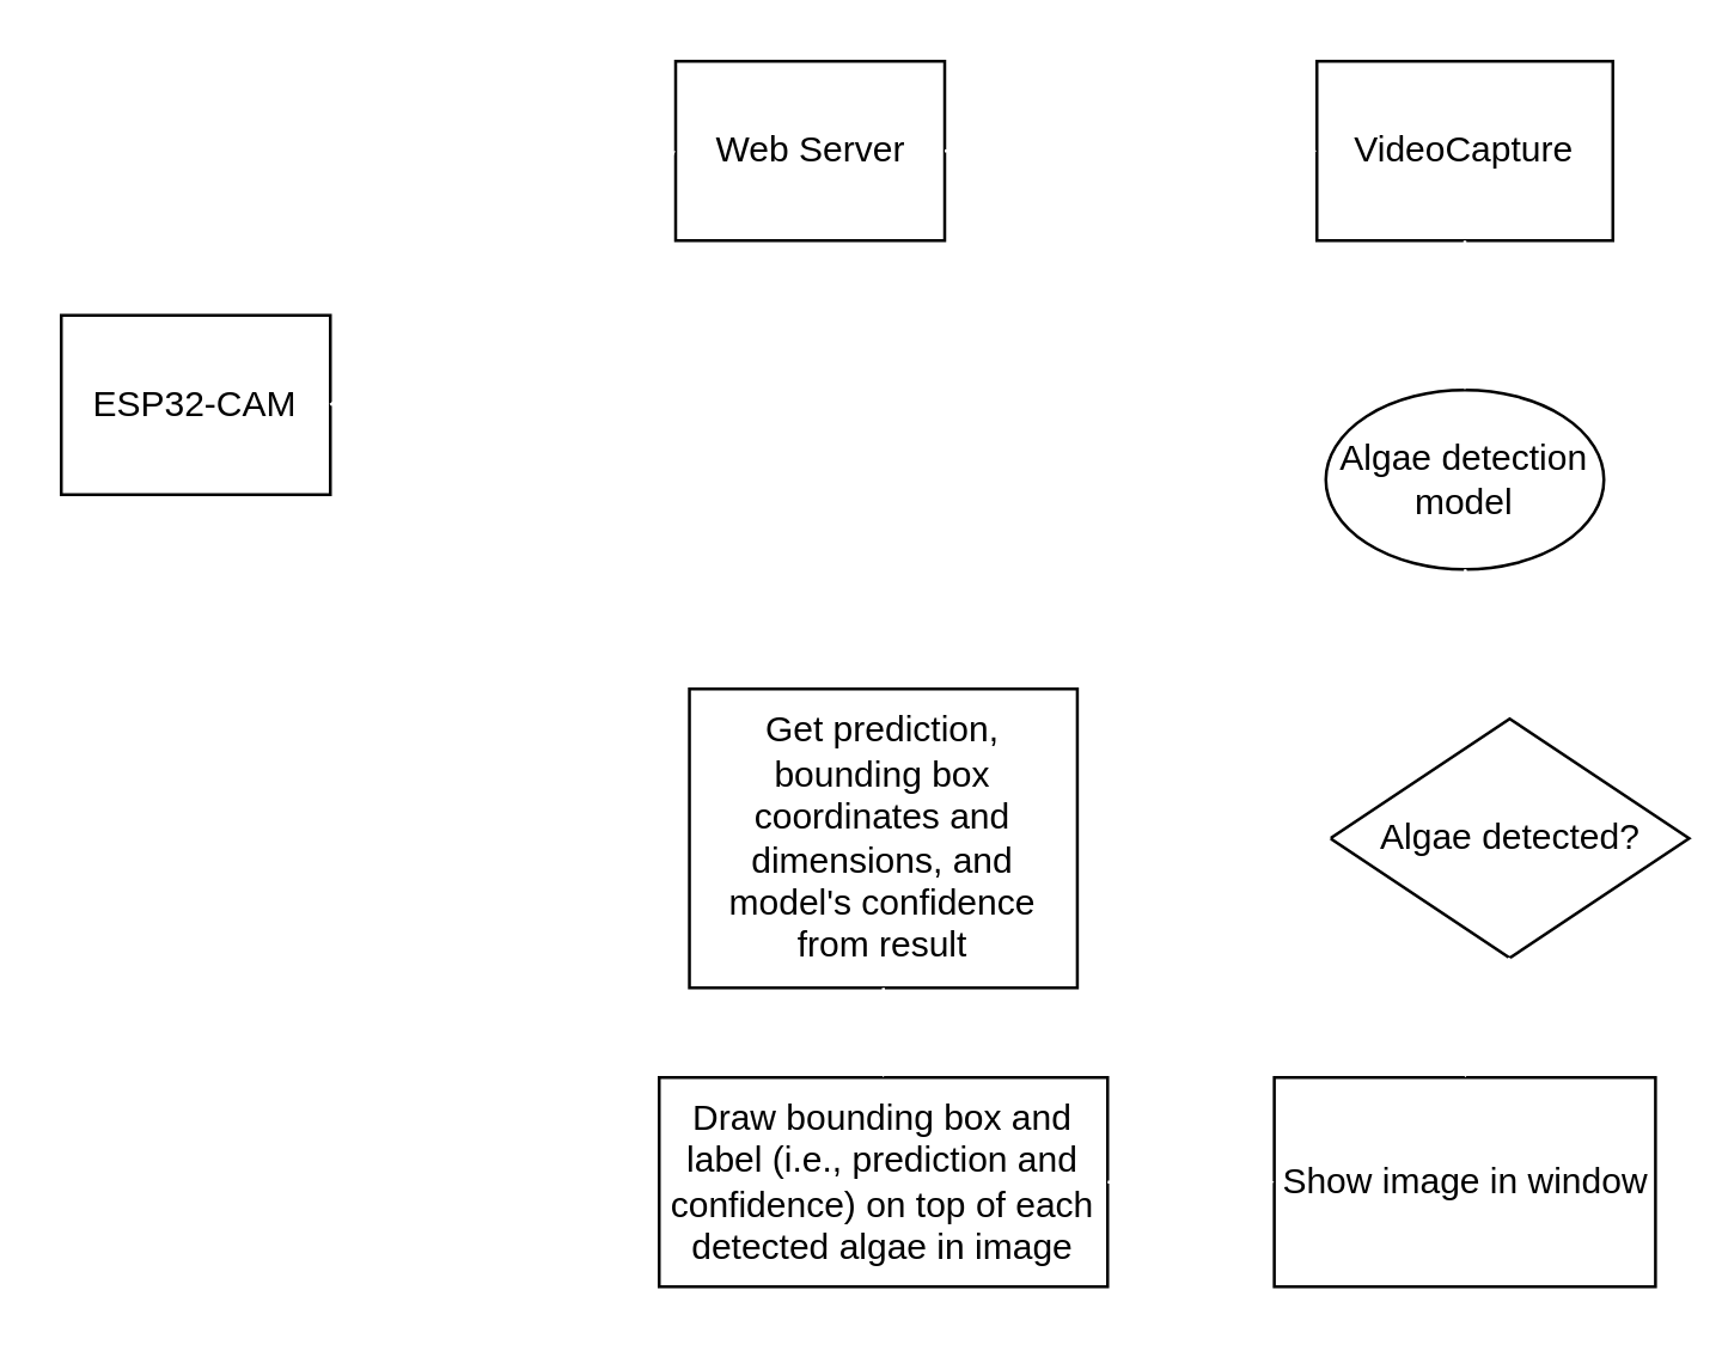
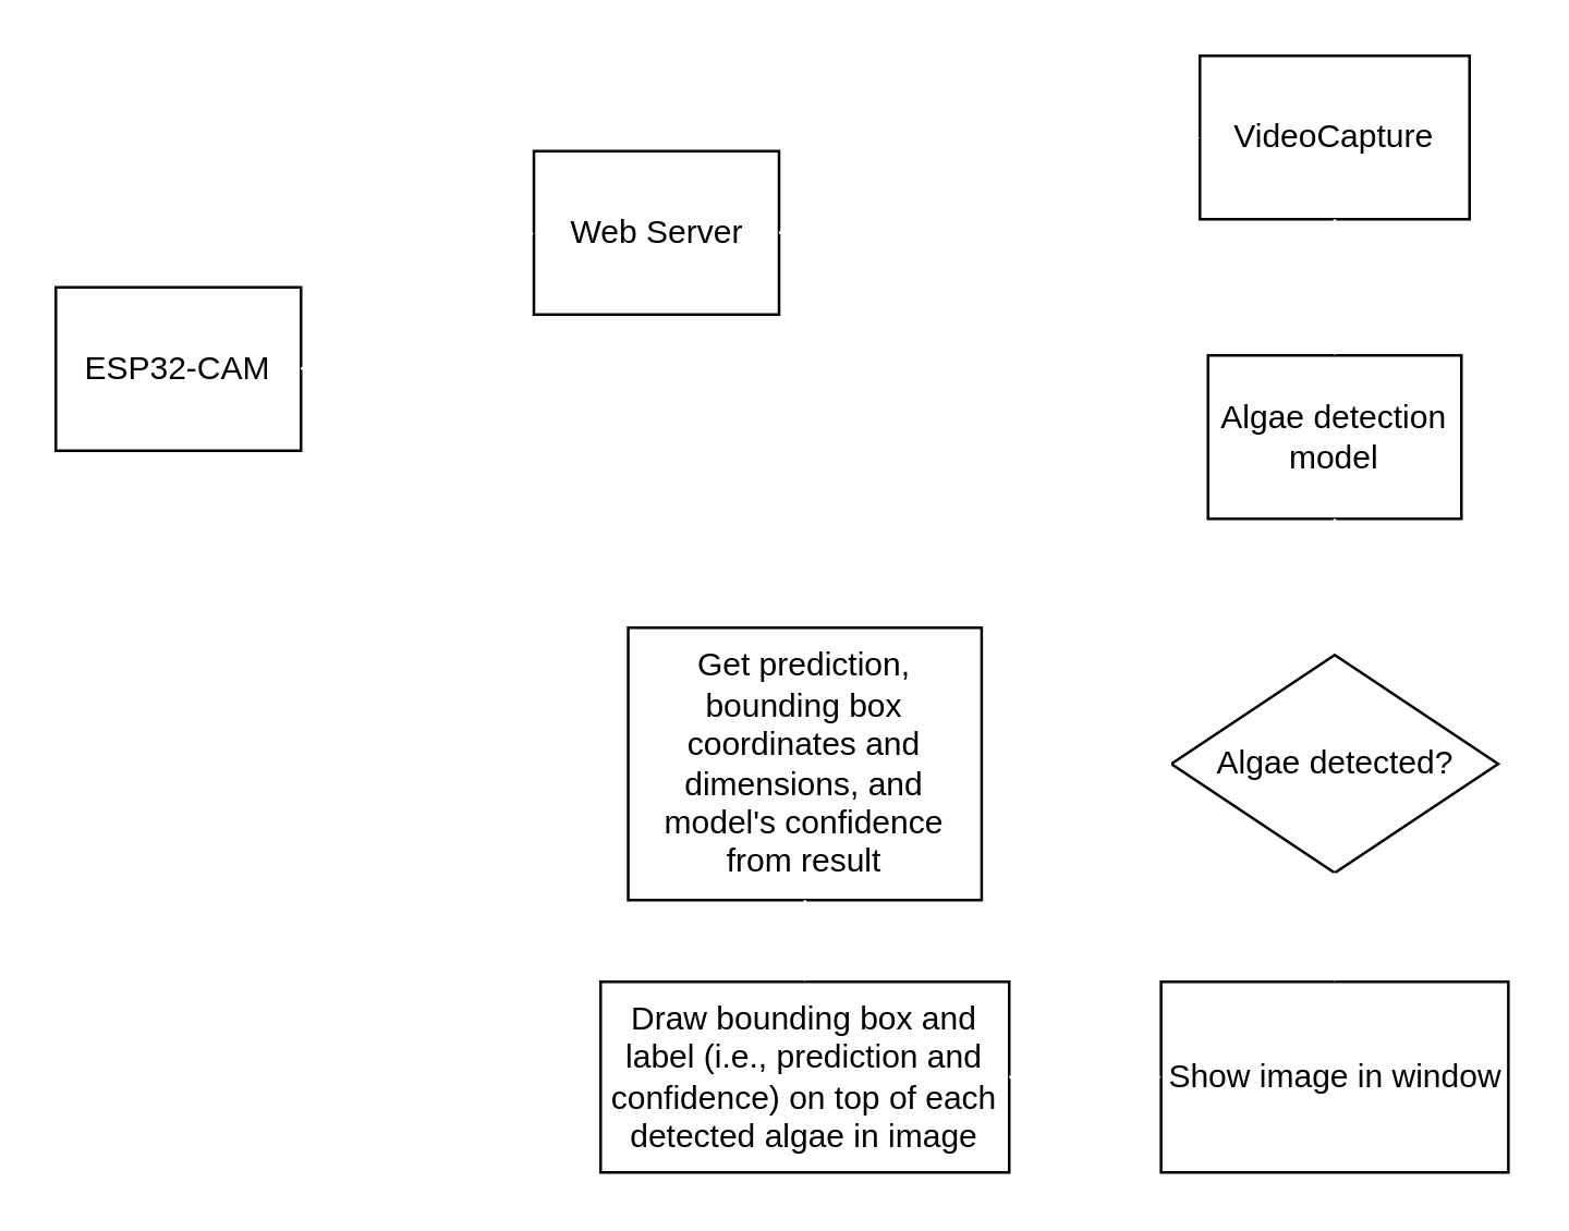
  <mxCell id="0" />
  <mxCell id="1" parent="0" />
- <mxCell id="2" value="Web Server" style="rounded=0;whiteSpace=wrap;html=1;labelBackgroundColor=none;" parent="1" vertex="1"><mxGeometry x="225.5" y="20" width="90" height="60" as="geometry" /></mxCell>
+ <mxCell id="2" value="Web Server" style="rounded=0;whiteSpace=wrap;html=1;labelBackgroundColor=none;" parent="1" vertex="1"><mxGeometry x="195.5" y="55" width="90" height="60" as="geometry" /></mxCell>
  <mxCell id="3" value="VideoCapture" style="rounded=0;whiteSpace=wrap;html=1;labelBackgroundColor=none;" parent="1" vertex="1"><mxGeometry x="440" y="20" width="99" height="60" as="geometry" /></mxCell>
  <mxCell id="4" value="" style="endArrow=classic;html=1;rounded=0;exitX=1;exitY=0.5;exitDx=0;exitDy=0;entryX=0;entryY=0.5;entryDx=0;entryDy=0;labelBackgroundColor=none;fontColor=default;strokeColor=#FFFFFF;" parent="1" source="2" target="3" edge="1"><mxGeometry width="50" height="50" relative="1" as="geometry"><mxPoint x="361" y="350" as="sourcePoint" /><mxPoint x="411" y="300" as="targetPoint" /></mxGeometry></mxCell>
- <mxCell id="5" value="Algae detection model" style="ellipse;whiteSpace=wrap;html=1;labelBackgroundColor=none;" parent="1" vertex="1"><mxGeometry x="443" y="130" width="93" height="60" as="geometry" /></mxCell>
+ <mxCell id="5" value="Algae detection model" style="rounded=0;whiteSpace=wrap;html=1;labelBackgroundColor=none;" parent="1" vertex="1"><mxGeometry x="443" y="130" width="93" height="60" as="geometry" /></mxCell>
  <mxCell id="6" value="" style="endArrow=classic;html=1;rounded=0;exitX=0.5;exitY=1;exitDx=0;exitDy=0;entryX=0.5;entryY=0;entryDx=0;entryDy=0;labelBackgroundColor=none;fontColor=default;strokeColor=#FFFFFF;" parent="1" source="3" target="5" edge="1"><mxGeometry width="50" height="50" relative="1" as="geometry"><mxPoint x="431" y="350" as="sourcePoint" /><mxPoint x="481" y="300" as="targetPoint" /></mxGeometry></mxCell>
  <mxCell id="7" value="Image (i.e., frame)" style="text;html=1;align=center;verticalAlign=middle;whiteSpace=wrap;rounded=0;labelBackgroundColor=none;fontColor=#FFFFFF;fillColor=none;" parent="1" vertex="1"><mxGeometry x="420" y="97" width="69" height="10" as="geometry" /></mxCell>
  <mxCell id="8" value="Show image in window" style="rounded=0;whiteSpace=wrap;html=1;labelBackgroundColor=none;" parent="1" vertex="1"><mxGeometry x="425.75" y="360" width="127.5" height="70" as="geometry" /></mxCell>
  <mxCell id="9" value="" style="endArrow=classic;html=1;rounded=0;exitX=0.5;exitY=1;exitDx=0;exitDy=0;entryX=0.5;entryY=0;entryDx=0;entryDy=0;labelBackgroundColor=none;fontColor=default;strokeColor=#FFFFFF;" parent="1" source="5" target="11" edge="1"><mxGeometry width="50" height="50" relative="1" as="geometry"><mxPoint x="489.5" y="200" as="sourcePoint" /><mxPoint x="670" y="130" as="targetPoint" /></mxGeometry></mxCell>
  <mxCell id="10" value="Result" style="text;html=1;align=center;verticalAlign=middle;whiteSpace=wrap;rounded=0;labelBackgroundColor=none;fontColor=#FFFFFF;fillColor=none;" parent="1" vertex="1"><mxGeometry x="495" y="205" width="29" height="11" as="geometry" /></mxCell>
- <mxCell id="11" value="Algae detected?" style="rhombus;whiteSpace=wrap;html=1;labelBackgroundColor=none;" parent="1" vertex="1"><mxGeometry x="444.5" y="240" width="120" height="80" as="geometry" /></mxCell>
+ <mxCell id="11" value="Algae detected?" style="rhombus;whiteSpace=wrap;html=1;labelBackgroundColor=none;" parent="1" vertex="1"><mxGeometry x="429.5" y="240" width="120" height="80" as="geometry" /></mxCell>
  <mxCell id="12" value="" style="endArrow=classic;html=1;rounded=0;exitX=0;exitY=0.5;exitDx=0;exitDy=0;labelBackgroundColor=none;fontColor=default;entryX=1;entryY=0.5;entryDx=0;entryDy=0;strokeColor=#FFFFFF;" parent="1" source="11" target="16" edge="1"><mxGeometry width="50" height="50" relative="1" as="geometry"><mxPoint x="201" y="430" as="sourcePoint" /><mxPoint x="380" y="310" as="targetPoint" /></mxGeometry></mxCell>
  <mxCell id="13" value="" style="endArrow=classic;html=1;rounded=0;exitX=0.5;exitY=1;exitDx=0;exitDy=0;labelBackgroundColor=none;fontColor=default;entryX=0.5;entryY=0;entryDx=0;entryDy=0;strokeColor=#FFFFFF;dashed=1;" parent="1" source="11" target="8" edge="1"><mxGeometry width="50" height="50" relative="1" as="geometry"><mxPoint x="541" y="280" as="sourcePoint" /><mxPoint x="570" y="350" as="targetPoint" /></mxGeometry></mxCell>
  <mxCell id="14" value="NO" style="text;html=1;align=center;verticalAlign=middle;whiteSpace=wrap;rounded=0;labelBackgroundColor=none;fontColor=#FFFFFF;fillColor=none;" parent="1" vertex="1"><mxGeometry x="492" y="329" width="19" height="10" as="geometry" /></mxCell>
  <mxCell id="15" value="YES" style="text;html=1;align=center;verticalAlign=middle;whiteSpace=wrap;rounded=0;labelBackgroundColor=none;fontColor=#FFFFFF;fillColor=none;" parent="1" vertex="1"><mxGeometry x="383" y="269" width="30" height="10" as="geometry" /></mxCell>
  <mxCell id="16" value="Get prediction, bounding box coordinates and dimensions, and model's confidence from result" style="rounded=0;whiteSpace=wrap;html=1;labelBackgroundColor=none;" parent="1" vertex="1"><mxGeometry x="230.12" y="230" width="129.75" height="100" as="geometry" /></mxCell>
  <mxCell id="17" value="Draw bounding box and label (i.e., prediction and confidence) on top of each detected algae in image" style="rounded=0;whiteSpace=wrap;html=1;labelBackgroundColor=none;" parent="1" vertex="1"><mxGeometry x="220" y="360" width="150" height="70" as="geometry" /></mxCell>
  <mxCell id="18" value="" style="endArrow=classic;html=1;rounded=0;exitX=0.5;exitY=1;exitDx=0;exitDy=0;labelBackgroundColor=none;fontColor=default;strokeColor=#FFFFFF;" parent="1" source="16" target="17" edge="1"><mxGeometry width="50" height="50" relative="1" as="geometry"><mxPoint x="151.13" y="430" as="sourcePoint" /><mxPoint x="201.13" y="380" as="targetPoint" /></mxGeometry></mxCell>
  <mxCell id="19" value="" style="endArrow=classic;html=1;rounded=0;exitX=1;exitY=0.5;exitDx=0;exitDy=0;entryX=0;entryY=0.5;entryDx=0;entryDy=0;strokeColor=#FFFFFF;" parent="1" source="17" target="8" edge="1"><mxGeometry width="50" height="50" relative="1" as="geometry"><mxPoint x="420" y="340" as="sourcePoint" /><mxPoint x="470" y="290" as="targetPoint" /></mxGeometry></mxCell>
  <mxCell id="20" value="ESP32-CAM" style="rounded=0;whiteSpace=wrap;html=1;labelBackgroundColor=none;" parent="1" vertex="1"><mxGeometry x="20" y="105" width="90" height="60" as="geometry" /></mxCell>
  <mxCell id="21" value="" style="endArrow=classic;html=1;exitX=1;exitY=0.5;exitDx=0;exitDy=0;entryX=0;entryY=0.5;entryDx=0;entryDy=0;strokeColor=#FFFFFF;" parent="1" source="20" target="2" edge="1"><mxGeometry width="50" height="50" relative="1" as="geometry"><mxPoint x="220" y="130" as="sourcePoint" /><mxPoint x="270" y="80" as="targetPoint" /></mxGeometry></mxCell>
  <mxCell id="22" value="Streaming via HTTP" style="text;html=1;align=center;verticalAlign=middle;whiteSpace=wrap;rounded=0;fontColor=#FFFFFF;fillColor=none;labelBackgroundColor=none;" parent="1" vertex="1"><mxGeometry x="111" y="37" width="111" height="12" as="geometry" /></mxCell>
  <mxCell id="23" value="Get stream via HTTP" style="text;html=1;align=center;verticalAlign=middle;whiteSpace=wrap;rounded=0;fontColor=#FFFFFF;fillColor=none;labelBackgroundColor=none;" parent="1" vertex="1"><mxGeometry x="315.5" y="37" width="120" height="12" as="geometry" /></mxCell>
